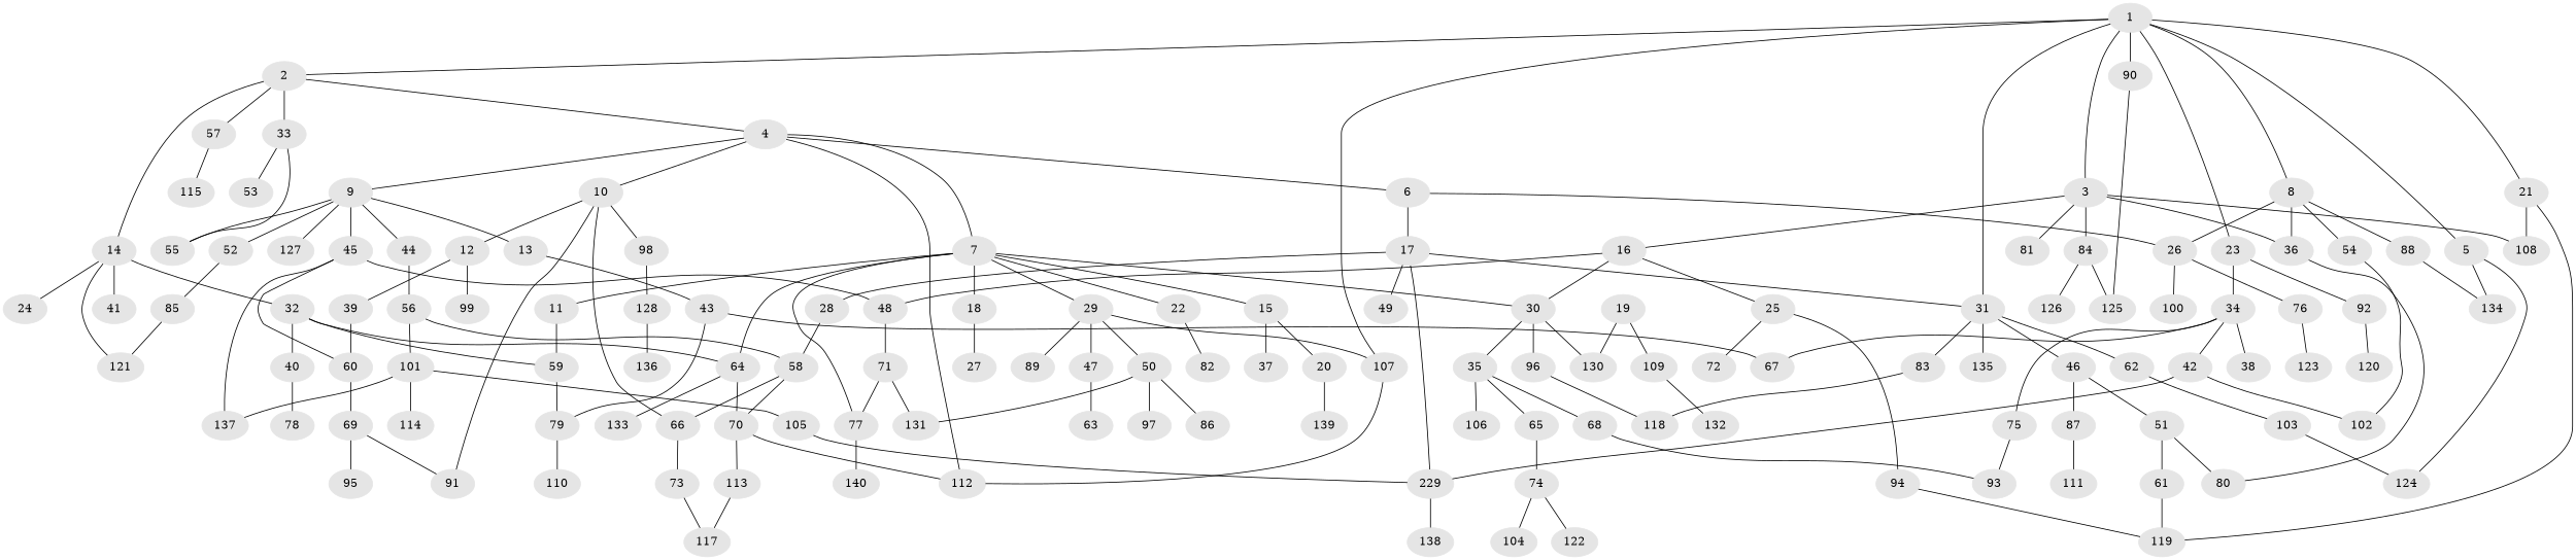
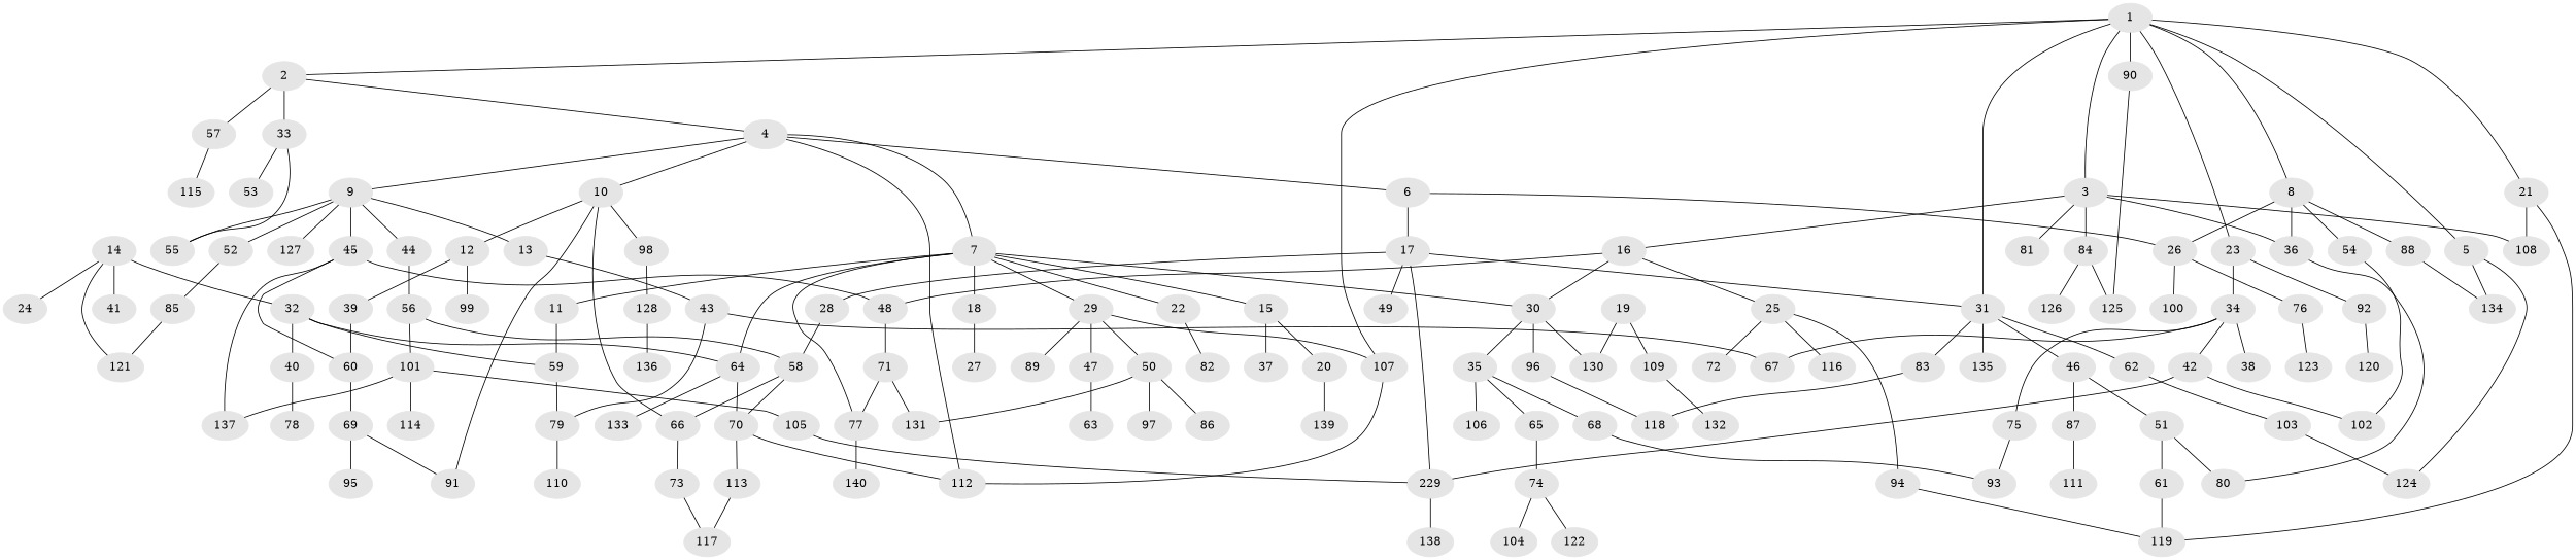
  graph {
    node [color=gray90 style=filled]
    1
    2
    3
    5
    8
    21
    23
    31
    90
    107
    4
    14
    33
    57
    16
    36
    81
    84
    108
    124
    134
    26
    54
    88
    119
    34
    92
    46
    62
    83
    135
    125
    112
    6
    7
    9
    10
    24
    32
    41
    121
    55
    53
    115
    30
    25
    48
    80
    126
    17
    11
    15
    18
    22
    29
    64
    77
    13
    44
    45
    52
    127
    12
    66
    91
    98
    28
    49
    n69 [label=229]
    76
    100
    59
    20
    37
    27
    82
    47
    50
    89
    130
    35
    96
    70
    133
    140
    102
    43
    56
    60
    137
    85
    39
    99
    73
    128
    79
    67
    40
    19
    109
    139
    72
    94
+   116
    71
    58
    138
    132
    38
    42
    75
    120
    123
    63
    86
    97
    131
    65
    68
    106
    118
    51
    87
    103
    78
    93
    74
    69
    110
    101
    61
    111
    105
    114
    113
    95
    104
    122
    117
    136
    1 -- 2
    1 -- 3
    1 -- 5
    1 -- 8
    1 -- 21
    1 -- 23
    1 -- 31
    1 -- 90
    1 -- 107
    2 -- 4
-   2 -- 14
    2 -- 33
    2 -- 57
    3 -- 16
    3 -- 36
    3 -- 81
    3 -- 84
    3 -- 108
    5 -- 124
    5 -- 134
    8 -- 36
    8 -- 26
    8 -- 54
    8 -- 88
    21 -- 108
    21 -- 119
    23 -- 34
    23 -- 92
    31 -- 46
    31 -- 62
    31 -- 83
    31 -- 135
    90 -- 125
    107 -- 112
    4 -- 112
    4 -- 6
    4 -- 7
    4 -- 9
    4 -- 10
    14 -- 24
    14 -- 32
    14 -- 41
    14 -- 121
    33 -- 55
    33 -- 53
    57 -- 115
    16 -- 30
    16 -- 25
    16 -- 48
    36 -- 80
    84 -- 125
    84 -- 126
    26 -- 76
    26 -- 100
    54 -- 102
    88 -- 134
    34 -- 67
    34 -- 38
    34 -- 42
    34 -- 75
    92 -- 120
    46 -- 51
    46 -- 87
    62 -- 103
    83 -- 118
    6 -- 26
    6 -- 17
    7 -- 30
    7 -- 11
    7 -- 15
    7 -- 18
    7 -- 22
    7 -- 29
    7 -- 64
    7 -- 77
    9 -- 55
    9 -- 13
    9 -- 44
    9 -- 45
    9 -- 52
    9 -- 127
    10 -- 12
    10 -- 66
    10 -- 91
    10 -- 98
    32 -- 64
    32 -- 59
    32 -- 40
    30 -- 130
    30 -- 35
    30 -- 96
    25 -- 72
    25 -- 94
+   25 -- 116
    48 -- 71
    17 -- 31
    17 -- 28
    17 -- 49
    17 -- n69
    11 -- 59
    15 -- 20
    15 -- 37
    18 -- 27
    22 -- 82
    29 -- 107
    29 -- 47
    29 -- 50
    29 -- 89
    64 -- 70
    64 -- 133
    77 -- 140
    13 -- 43
    44 -- 56
    45 -- 48
    45 -- 60
    45 -- 137
    52 -- 85
    12 -- 39
    12 -- 99
    66 -- 73
    98 -- 128
    28 -- 58
    n69 -- 138
    76 -- 123
    59 -- 79
    20 -- 139
    47 -- 63
    50 -- 86
    50 -- 97
    50 -- 131
    35 -- 65
    35 -- 68
    35 -- 106
    96 -- 118
    70 -- 112
    70 -- 113
    43 -- 79
    43 -- 67
    56 -- 58
    56 -- 101
    60 -- 69
    85 -- 121
    39 -- 60
    73 -- 117
    128 -- 136
    79 -- 110
    40 -- 78
    19 -- 130
    19 -- 109
    109 -- 132
    94 -- 119
    71 -- 77
    71 -- 131
    58 -- 66
    58 -- 70
    42 -- n69
    42 -- 102
    75 -- 93
    65 -- 74
    68 -- 93
    51 -- 80
    51 -- 61
    87 -- 111
    103 -- 124
    74 -- 104
    74 -- 122
    69 -- 91
    69 -- 95
    101 -- 137
    101 -- 105
    101 -- 114
    61 -- 119
    105 -- n69
    113 -- 117
  }
